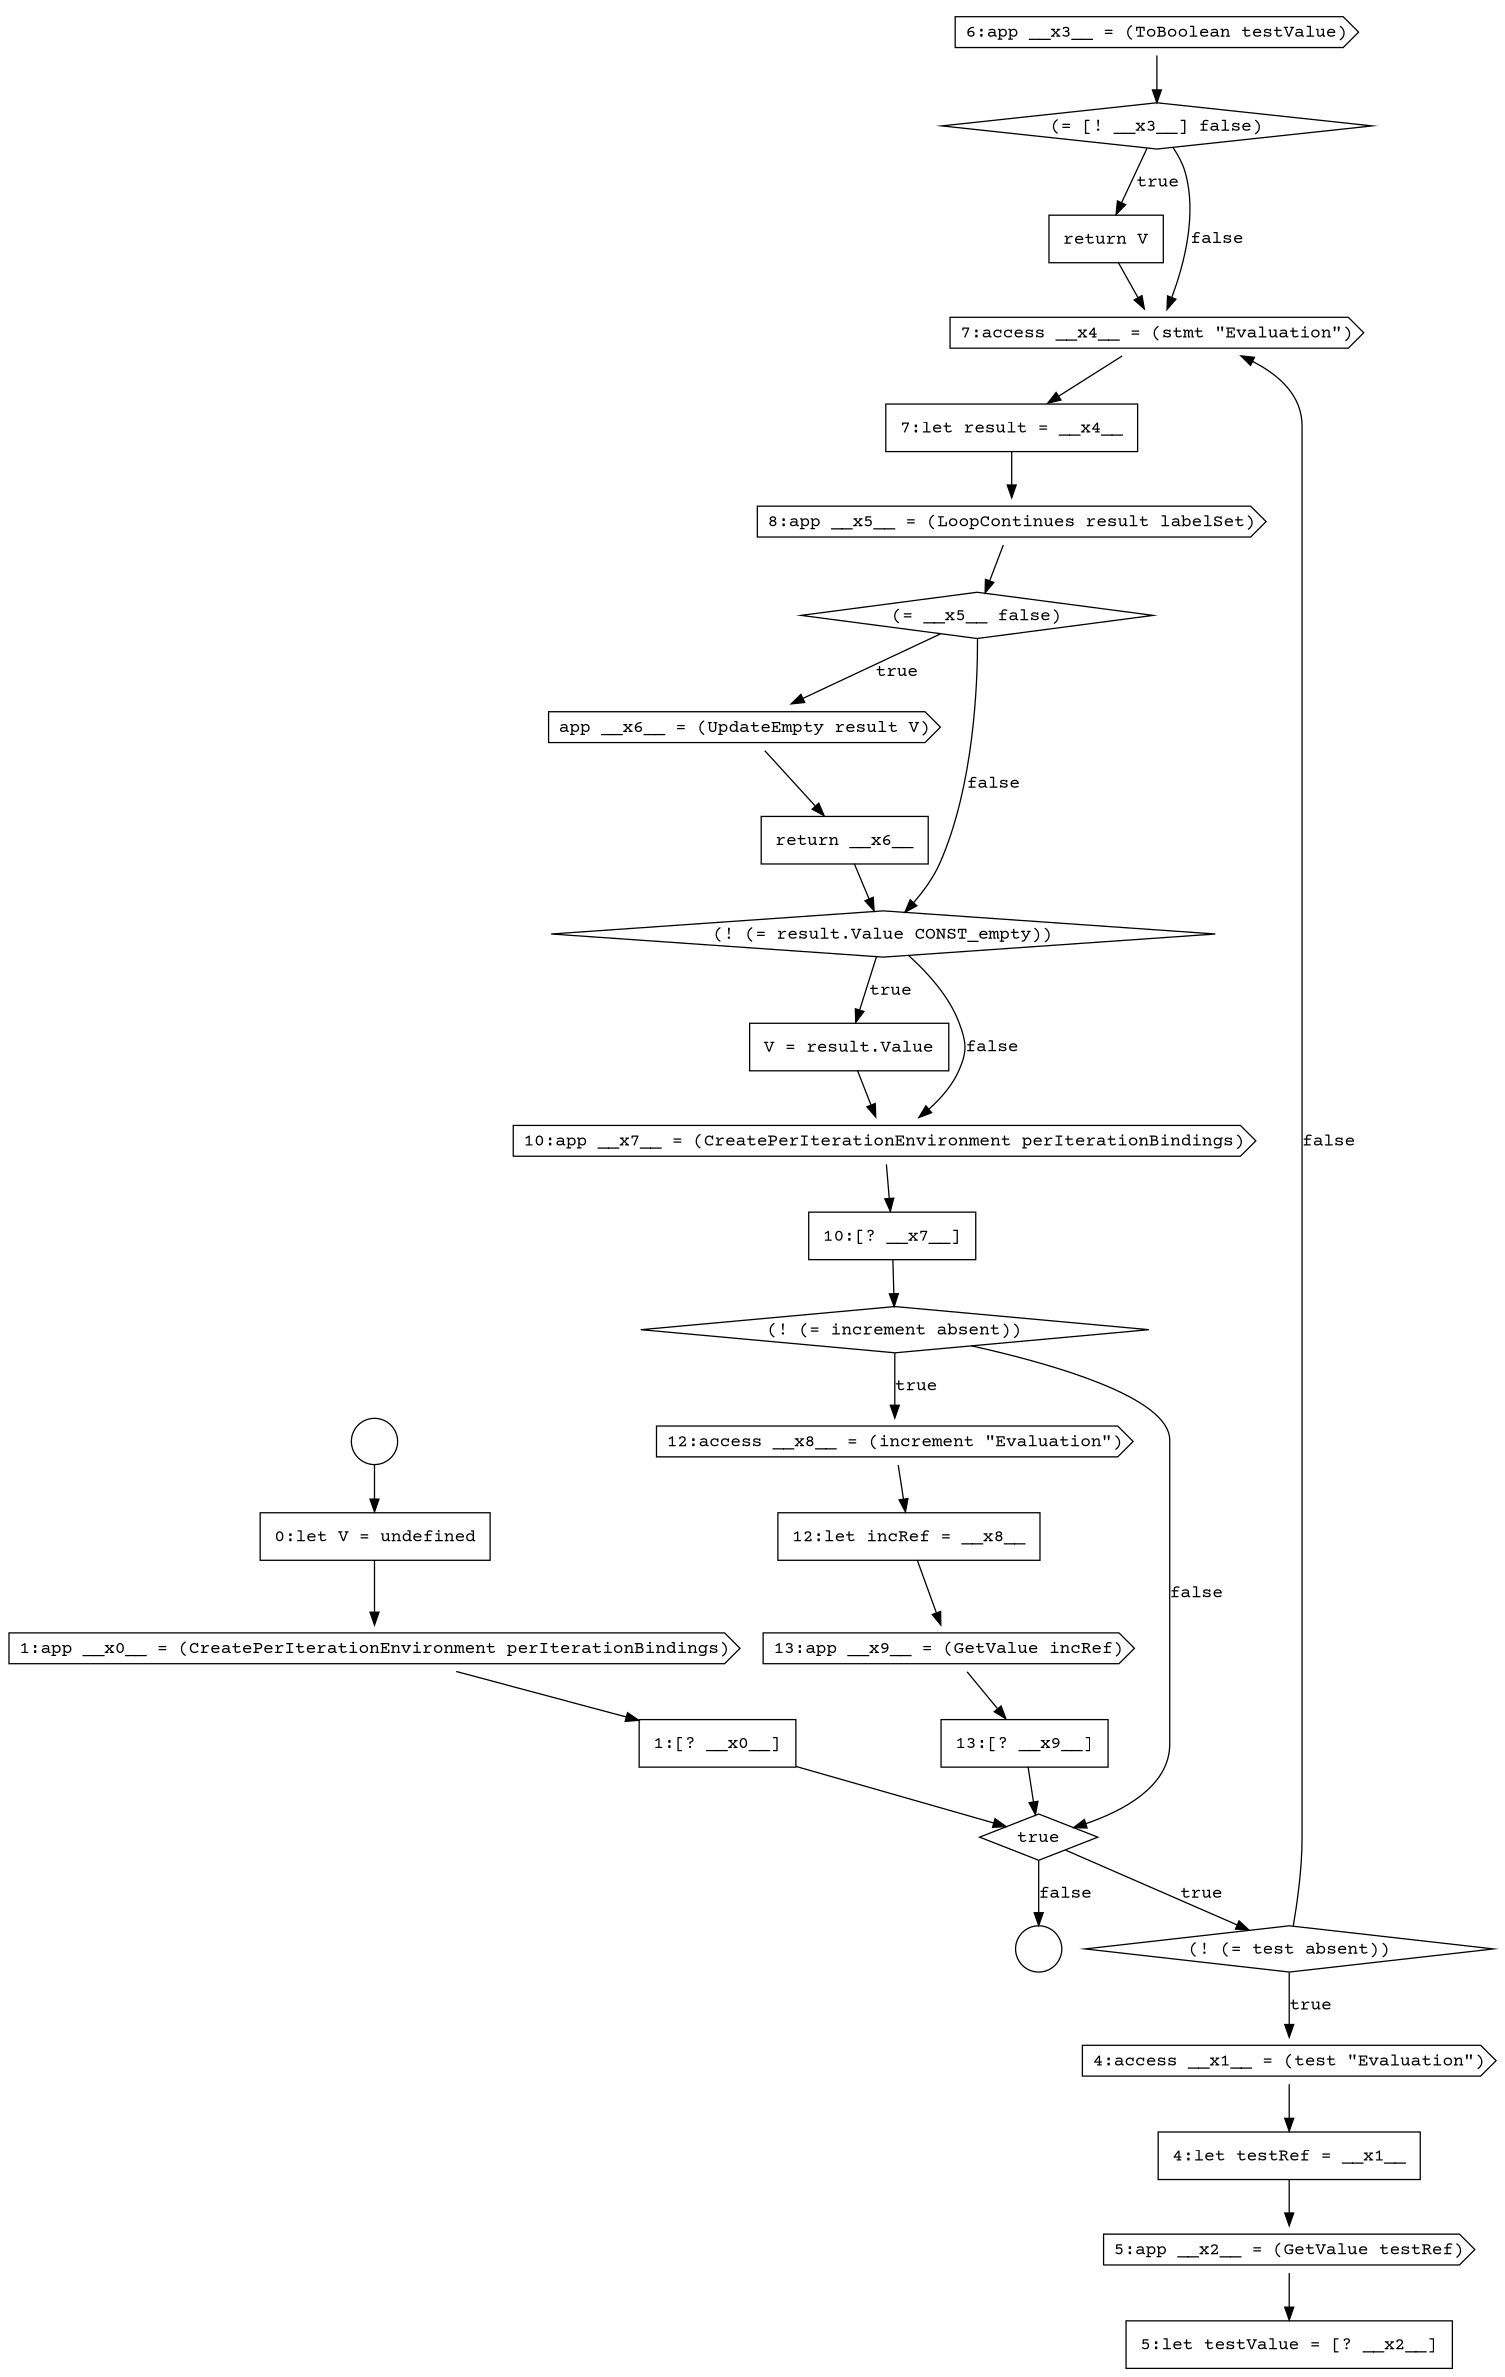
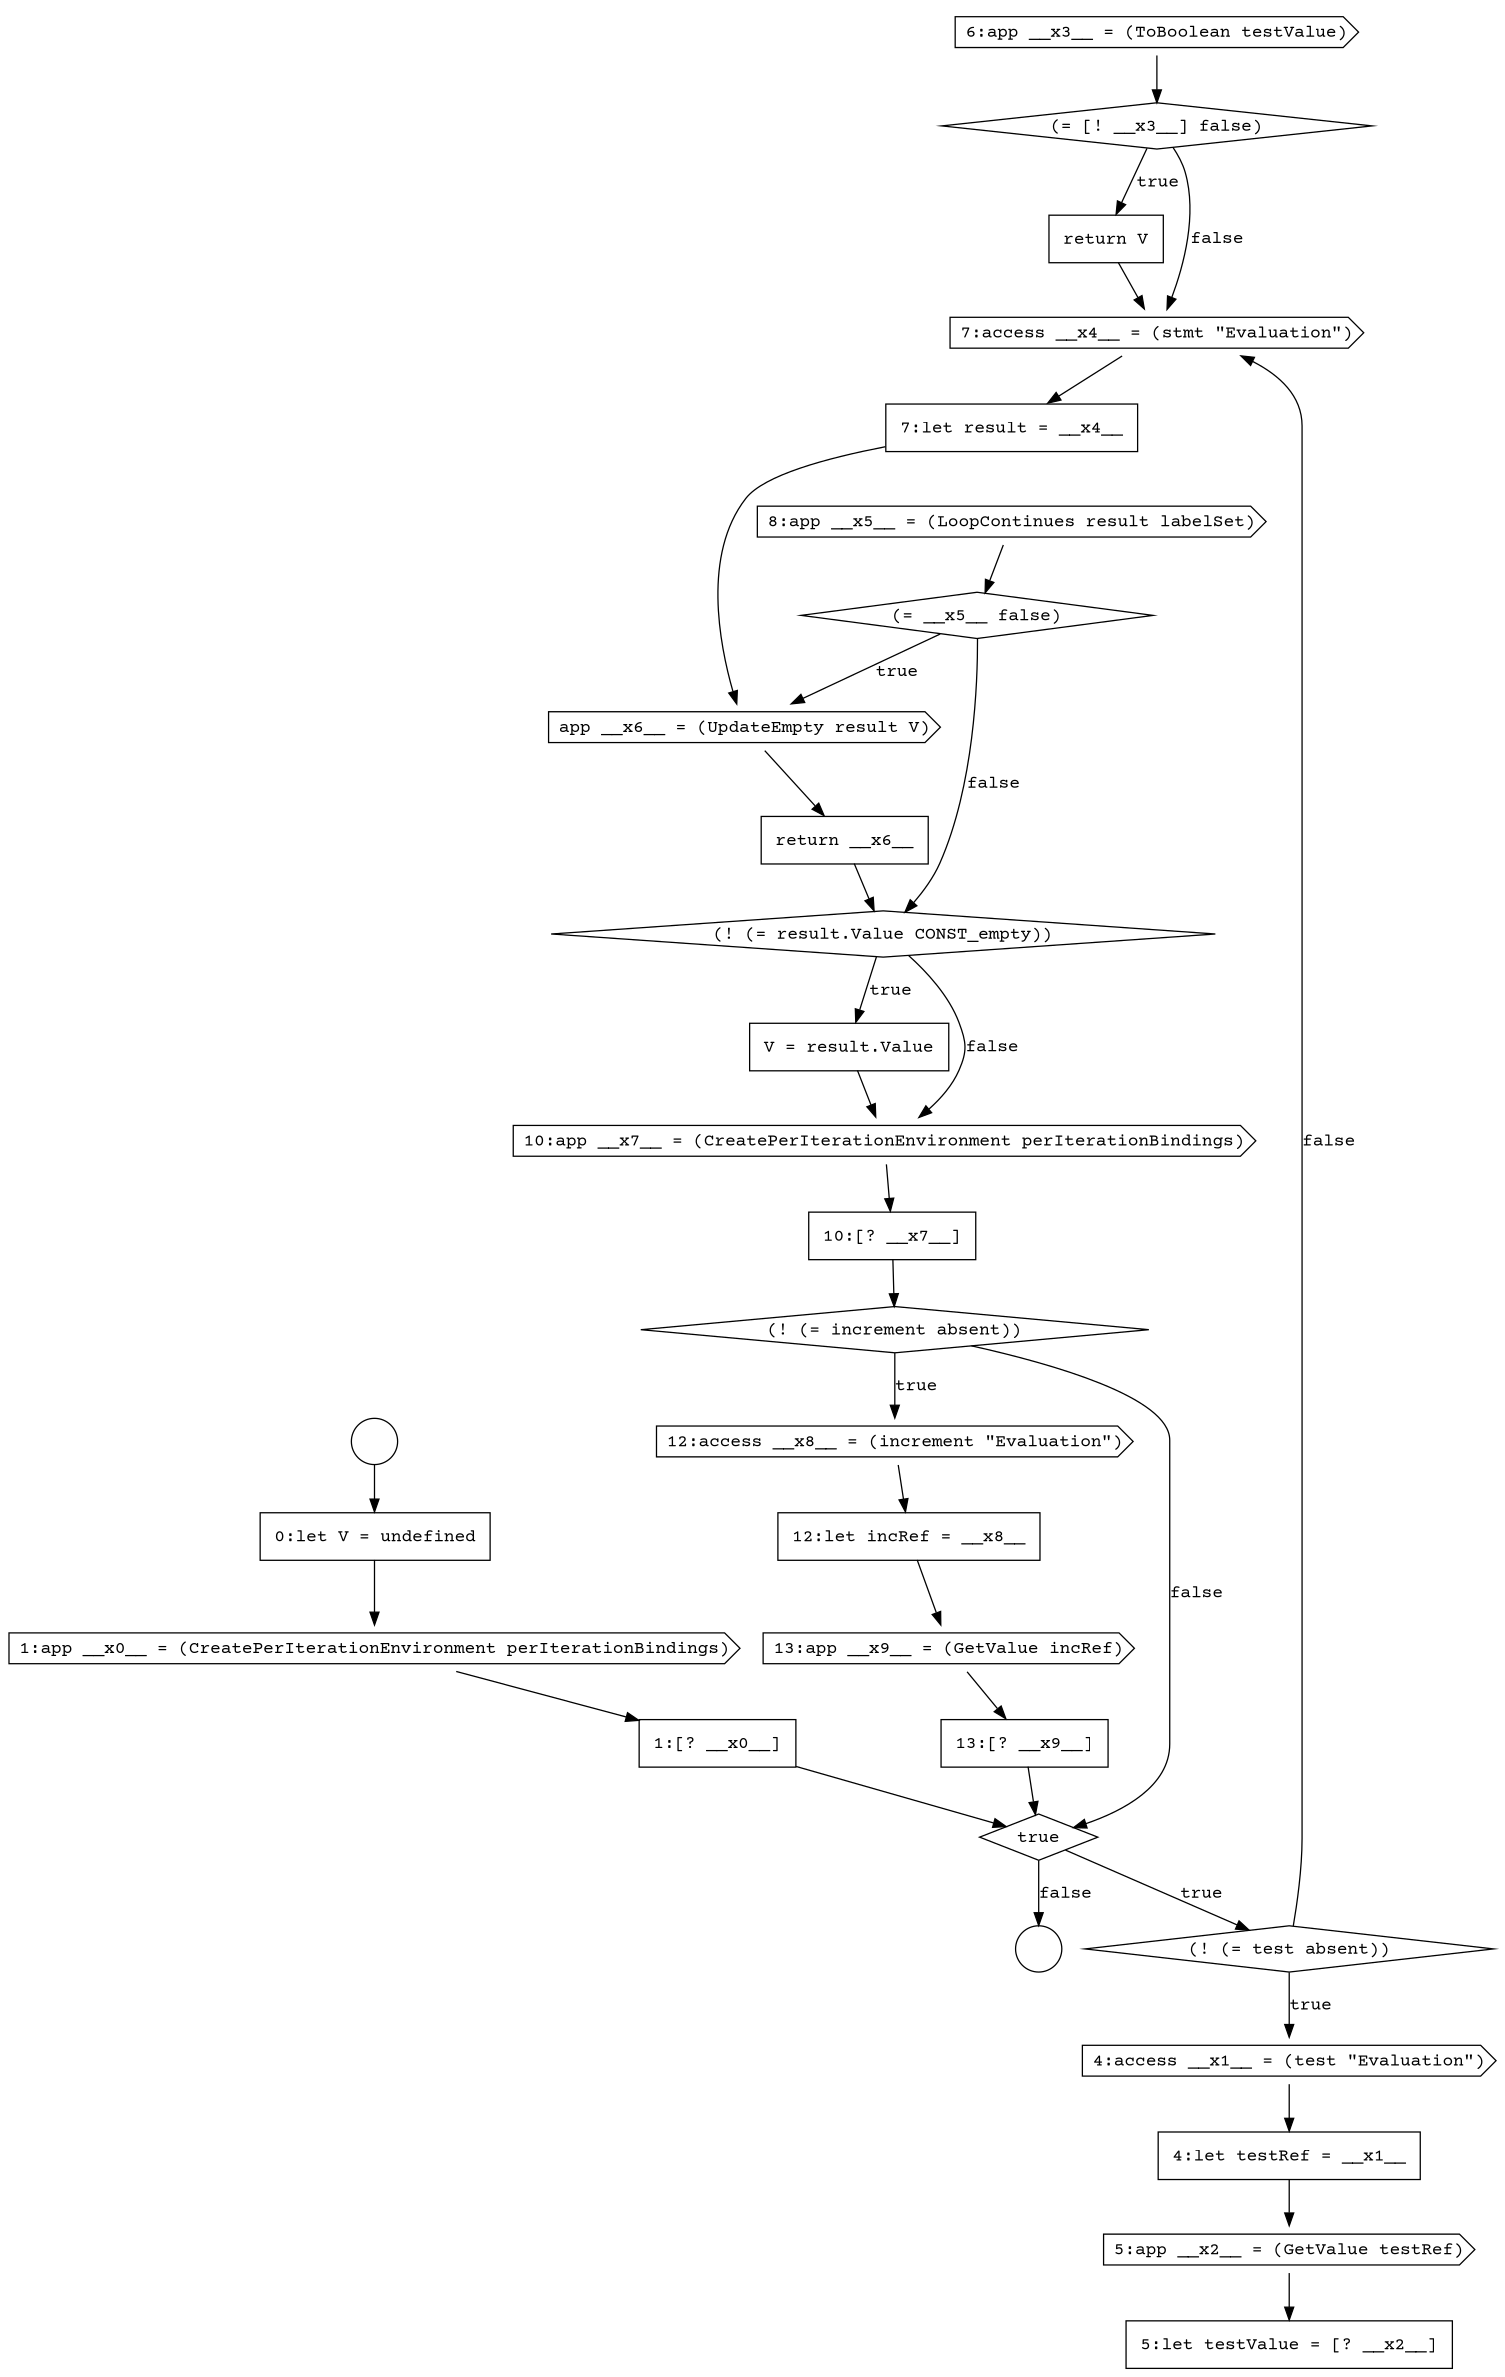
  digraph {
    fontname="Courier Prime"
    node [color=black fillcolor=white fontname="Courier Prime" shape=none style=filled]
    edge [color=black fontname="Courier Prime"]
    n1 [label=<<font color="black">(= [! __x3__] false)</font>> shape=diamond]
    n2 [label=<<font color="black">     <table border="0" cellborder="1" cellspacing="0" cellpadding="10">       <tr><td align="left">return V</td></tr>     </table>   </font>> margin=0]
    n3 [label=<<font color="black">7:access __x4__ = (stmt &quot;Evaluation&quot;)</font>> shape=cds]
    n4 [label=<<font color="black">     <table border="0" cellborder="1" cellspacing="0" cellpadding="10">       <tr><td align="left">7:let result = __x4__</td></tr>     </table>   </font>> margin=0]
    n5 [label=<<font color="black">1:app __x0__ = (CreatePerIterationEnvironment perIterationBindings)</font>> shape=cds]
    n6 [label=<<font color="black">     <table border="0" cellborder="1" cellspacing="0" cellpadding="10">       <tr><td align="left">1:[? __x0__]</td></tr>     </table>   </font>> margin=0]
    n7 [label=<<font color="black">true</font>> shape=diamond]
    n8 [label=<<font color="black">4:access __x1__ = (test &quot;Evaluation&quot;)</font>> shape=cds]
    n9 [label=<<font color="black">     <table border="0" cellborder="1" cellspacing="0" cellpadding="10">       <tr><td align="left">4:let testRef = __x1__</td></tr>     </table>   </font>> margin=0]
    n10 [label=<<font color="black">5:app __x2__ = (GetValue testRef)</font>> shape=cds]
    n11 [label=<<font color="black">8:app __x5__ = (LoopContinues result labelSet)</font>> shape=cds]
    n12 [label=<<font color="black">(= __x5__ false)</font>> shape=diamond]
    n13 [label=" " shape=circle]
    n14 [label=<<font color="black">(! (= test absent))</font>> shape=diamond]
    n15 [label=<<font color="black">     <table border="0" cellborder="1" cellspacing="0" cellpadding="10">       <tr><td align="left">0:let V = undefined</td></tr>     </table>   </font>> margin=0]
    n16 [label=<<font color="black">     <table border="0" cellborder="1" cellspacing="0" cellpadding="10">       <tr><td align="left">5:let testValue = [? __x2__]</td></tr>     </table>   </font>> margin=0]
    n17 [label=<<font color="black">app __x6__ = (UpdateEmpty result V)</font>> shape=cds]
    n18 [label=<<font color="black">     <table border="0" cellborder="1" cellspacing="0" cellpadding="10">       <tr><td align="left">return __x6__</td></tr>     </table>   </font>> margin=0]
    n19 [label=<<font color="black">(! (= result.Value CONST_empty))</font>> shape=diamond]
    n20 [label=<<font color="black">13:app __x9__ = (GetValue incRef)</font>> shape=cds]
    n21 [label=<<font color="black">     <table border="0" cellborder="1" cellspacing="0" cellpadding="10">       <tr><td align="left">13:[? __x9__]</td></tr>     </table>   </font>> margin=0]
    n22 [label=<<font color="black">10:app __x7__ = (CreatePerIterationEnvironment perIterationBindings)</font>> shape=cds]
    n23 [label=<<font color="black">     <table border="0" cellborder="1" cellspacing="0" cellpadding="10">       <tr><td align="left">10:[? __x7__]</td></tr>     </table>   </font>> margin=0]
    n24 [label=<<font color="black">(! (= increment absent))</font>> shape=diamond]
    n25 [label=<<font color="black">12:access __x8__ = (increment &quot;Evaluation&quot;)</font>> shape=cds]
    n26 [label=<<font color="black">6:app __x3__ = (ToBoolean testValue)</font>> shape=cds]
    n27 [label=" " shape=circle]
    n28 [label=<<font color="black">     <table border="0" cellborder="1" cellspacing="0" cellpadding="10">       <tr><td align="left">12:let incRef = __x8__</td></tr>     </table>   </font>> margin=0]
    n29 [label=<<font color="black">     <table border="0" cellborder="1" cellspacing="0" cellpadding="10">       <tr><td align="left">V = result.Value</td></tr>     </table>   </font>> margin=0]
    n1 -> n2 [label=<<font color="black">true</font>>]
    n1 -> n3 [label=<<font color="black">false</font>>]
    n2 -> n3
    n3 -> n4
-   n4 -> n11
+   n4 -> n17
    n5 -> n6
    n6 -> n7
    n7 -> n13 [label=<<font color="black">false</font>>]
    n7 -> n14 [label=<<font color="black">true</font>>]
    n8 -> n9
    n9 -> n10
    n10 -> n16
    n11 -> n12
    n12 -> n17 [label=<<font color="black">true</font>>]
    n12 -> n19 [label=<<font color="black">false</font>>]
    n14 -> n3 [label=<<font color="black">false</font>>]
    n14 -> n8 [label=<<font color="black">true</font>>]
    n15 -> n5
    n17 -> n18
    n18 -> n19
    n19 -> n22 [label=<<font color="black">false</font>>]
    n19 -> n29 [label=<<font color="black">true</font>>]
    n20 -> n21
    n21 -> n7
    n22 -> n23
    n23 -> n24
    n24 -> n7 [label=<<font color="black">false</font>>]
    n24 -> n25 [label=<<font color="black">true</font>>]
    n25 -> n28
    n26 -> n1
    n27 -> n15
    n28 -> n20
    n29 -> n22
  }
